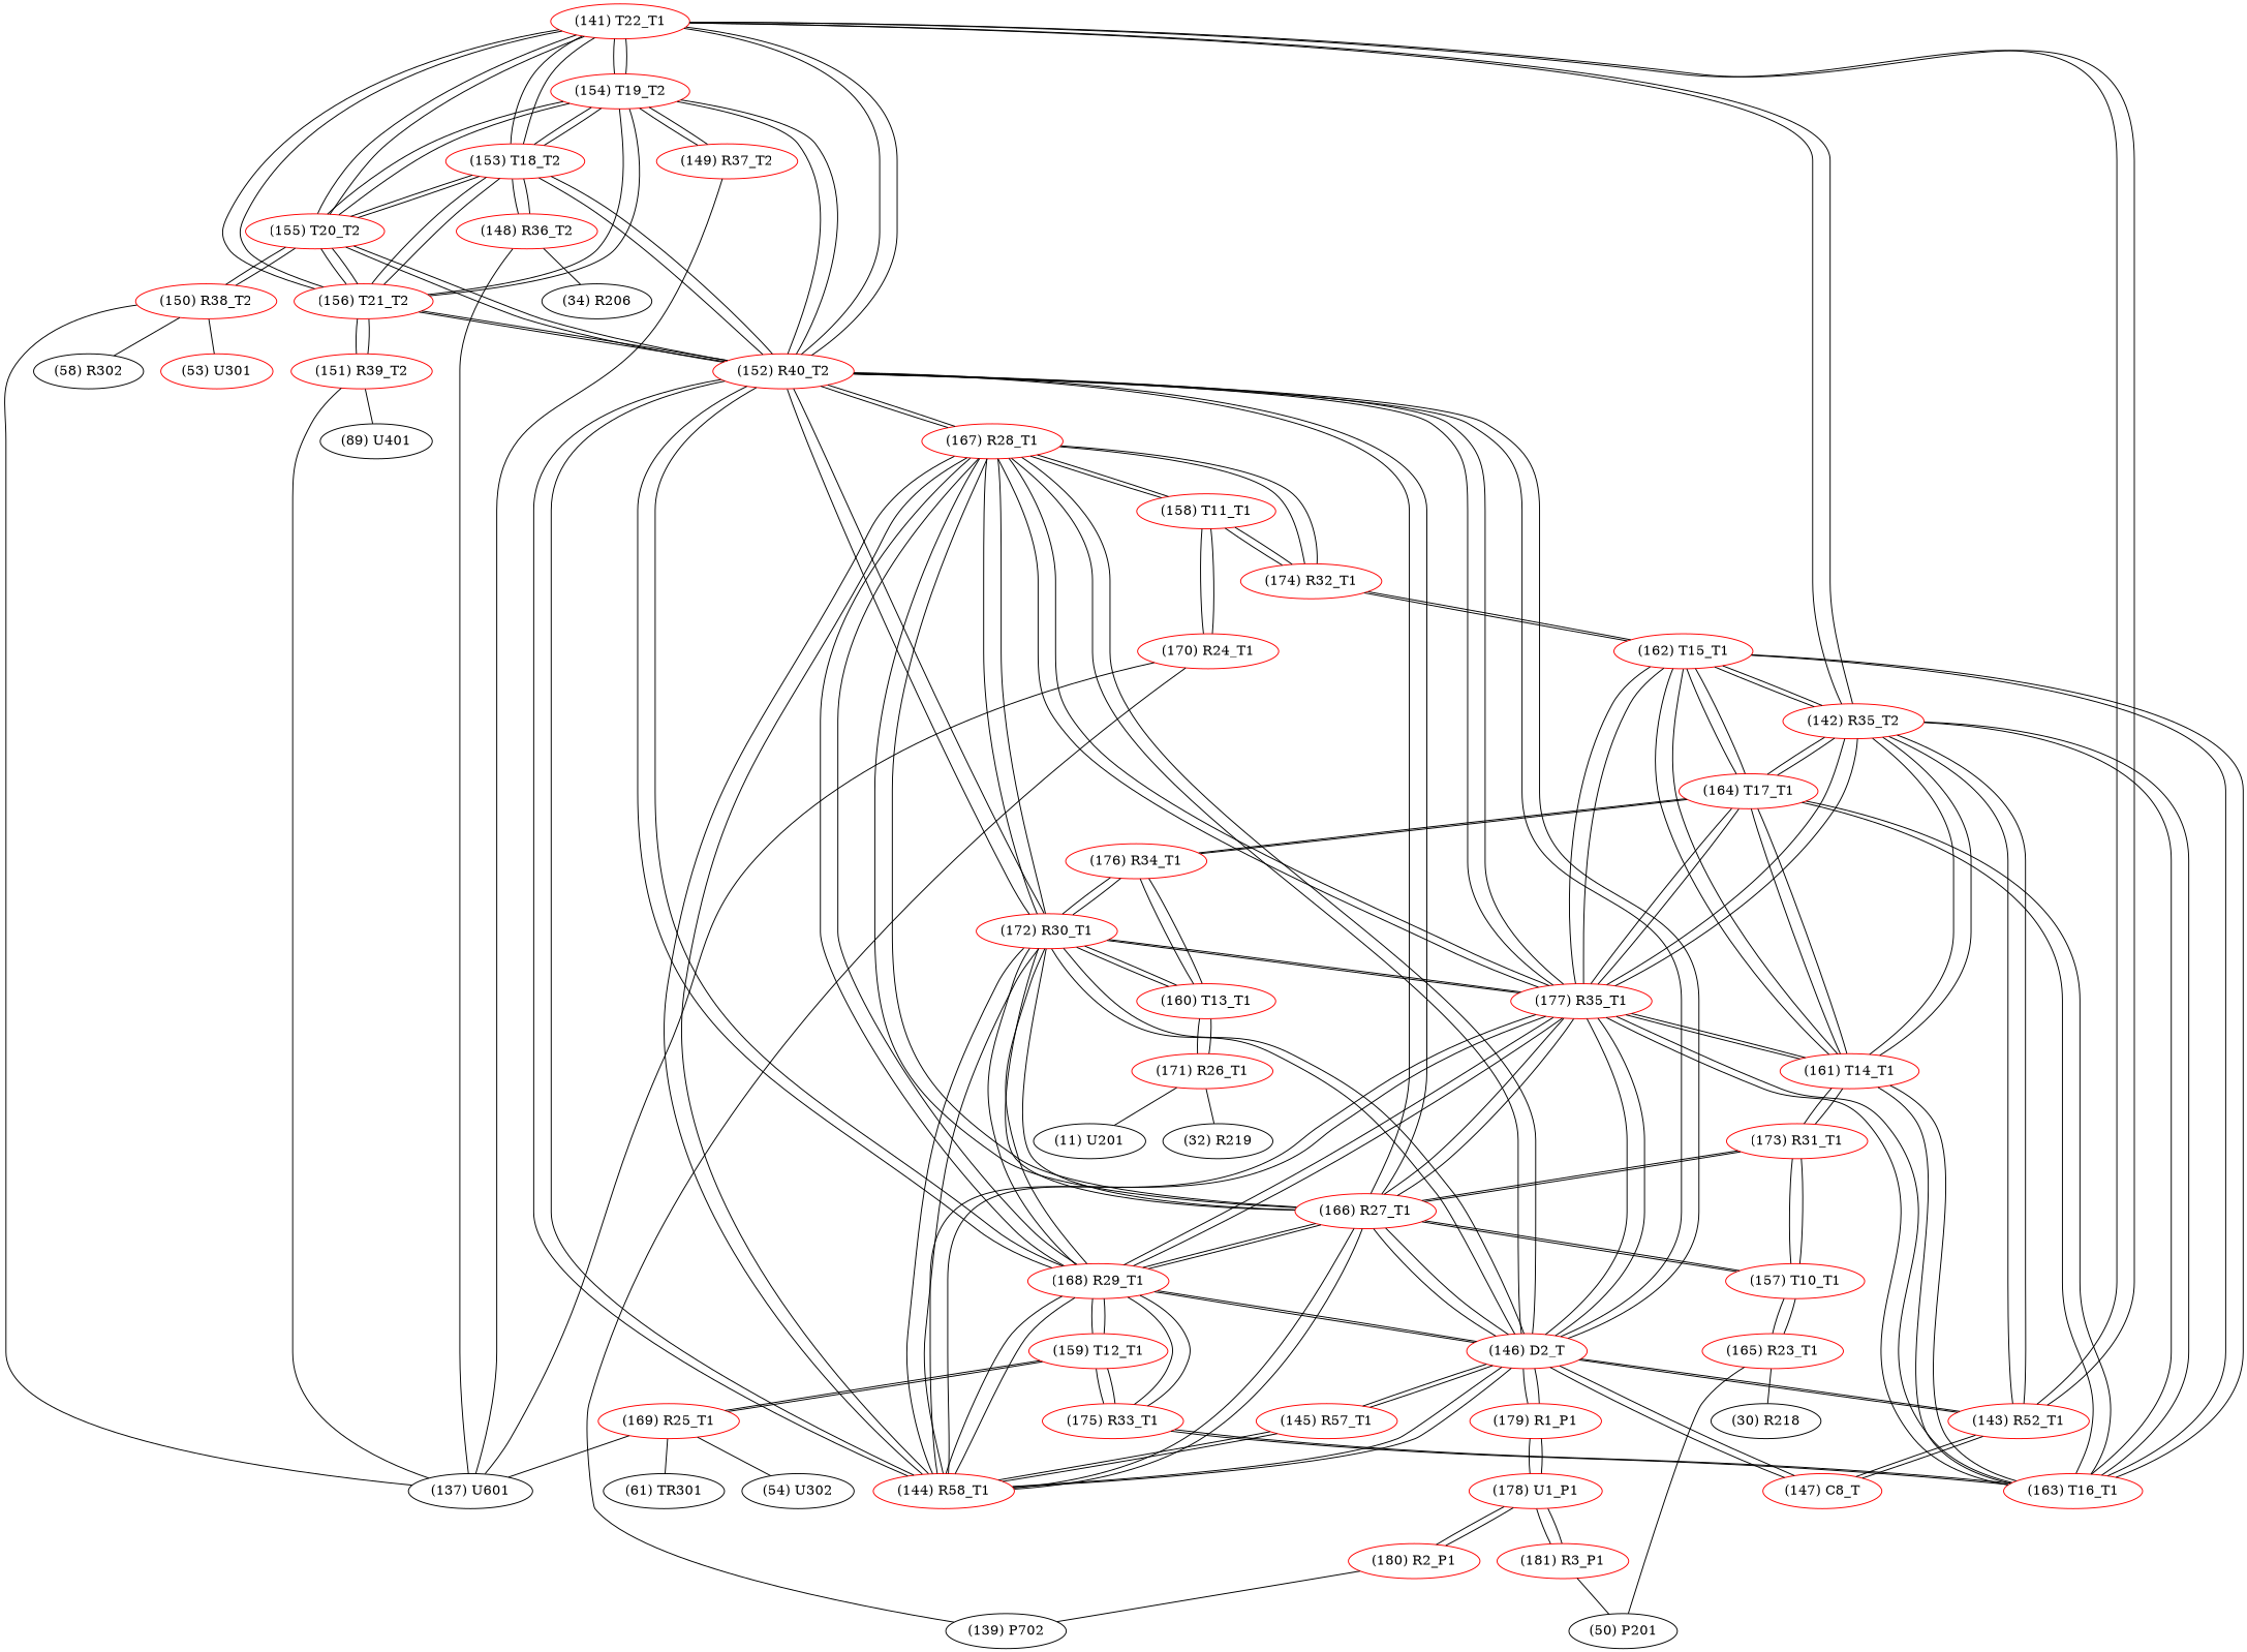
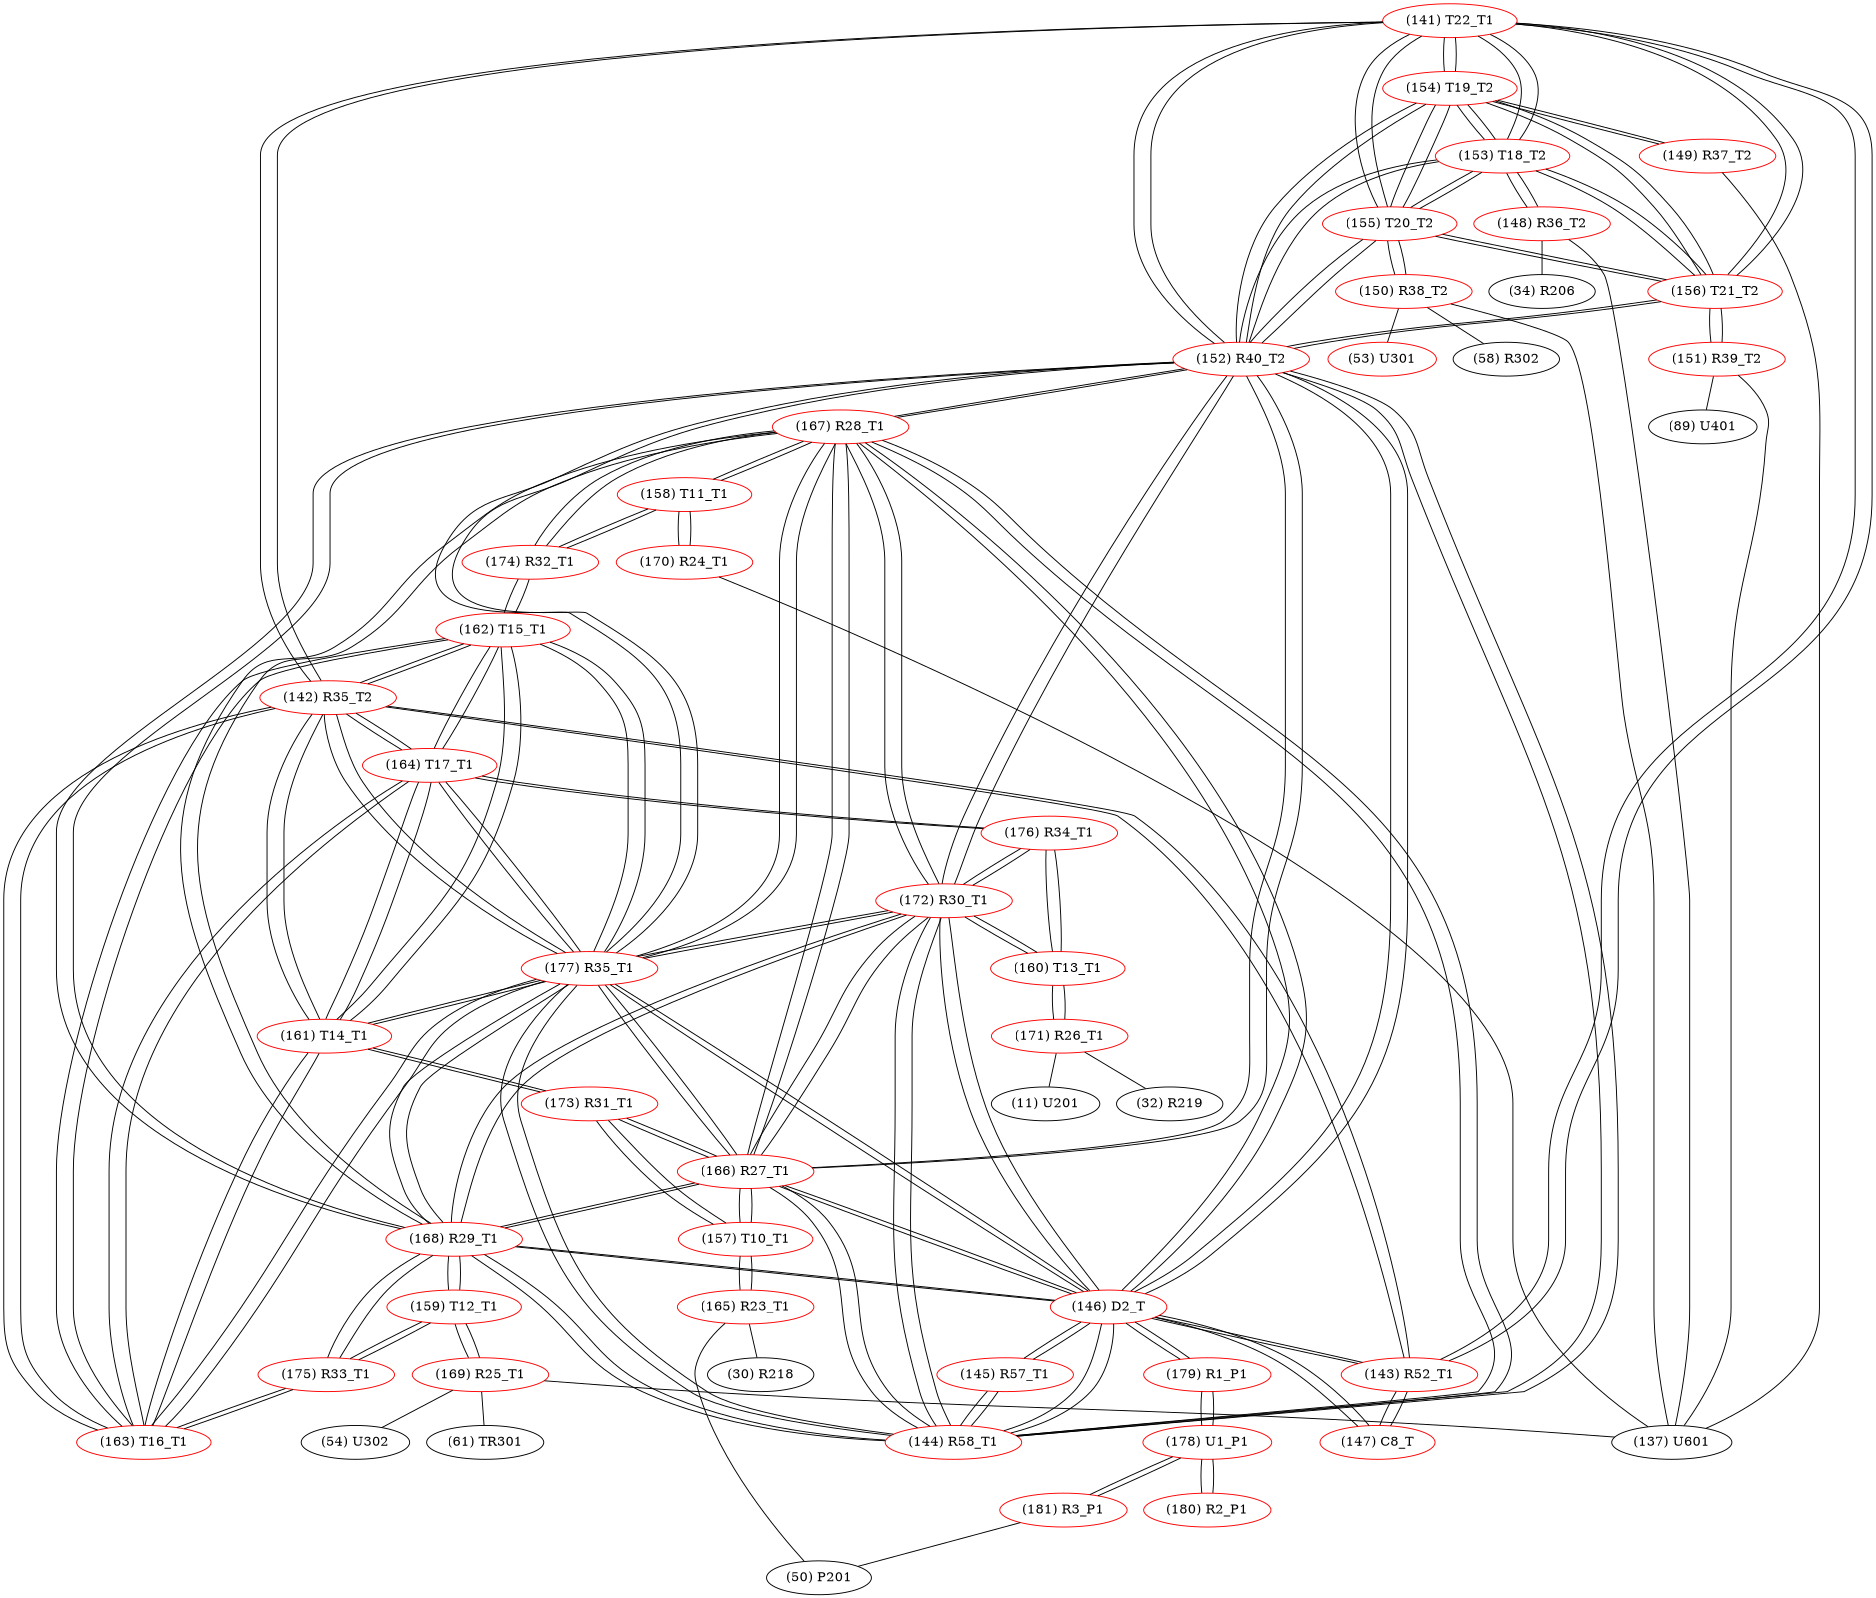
  graph {
    node [color=red]
    n1 [label="(141) T22_T1"]
    n2 [label="(154) T19_T2"]
    n3 [label="(153) T18_T2"]
    n4 [label="(152) R40_T2"]
    n5 [label="(156) T21_T2"]
    n6 [label="(155) T20_T2"]
    n7 [label="(143) R52_T1"]
    n8 [label="(142) R35_T2"]
    n9 [label="(149) R37_T2"]
    n10 [label="(148) R36_T2"]
    n11 [label="(177) R35_T1"]
    n12 [label="(146) D2_T"]
    n13 [label="(144) R58_T1"]
    n14 [label="(168) R29_T1"]
    n15 [label="(172) R30_T1"]
    n16 [label="(166) R27_T1"]
    n17 [label="(167) R28_T1"]
    n18 [label="(151) R39_T2"]
    n19 [label="(150) R38_T2"]
    n20 [label="(147) C8_T"]
    n21 [label="(163) T16_T1"]
    n22 [label="(162) T15_T1"]
    n23 [label="(161) T14_T1"]
    n24 [label="(164) T17_T1"]
    n25 [label="(137) U601" color=""]
    n26 [label="(34) R206" color=""]
    n27 [label="(145) R57_T1"]
    n28 [label="(179) R1_P1"]
    n29 [label="(175) R33_T1"]
    n30 [label="(159) T12_T1"]
    n31 [label="(176) R34_T1"]
    n32 [label="(160) T13_T1"]
    n33 [label="(173) R31_T1"]
    n34 [label="(157) T10_T1"]
    n35 [label="(174) R32_T1"]
    n36 [label="(158) T11_T1"]
    n37 [label="(89) U401" color=""]
    n38 [label="(53) U301"]
    n39 [label="(58) R302" color=""]
    n40 [label="(178) U1_P1"]
    n41 [label="(169) R25_T1"]
    n42 [label="(171) R26_T1"]
    n43 [label="(165) R23_T1"]
    n44 [label="(170) R24_T1"]
    n45 [label="(181) R3_P1"]
    n46 [label="(180) R2_P1"]
    n47 [label="(30) R218" color=""]
    n48 [label="(50) P201" color=""]
-   n49 [label="(139) P702" color=""]
    n50 [label="(54) U302" color=""]
    n51 [label="(61) TR301" color=""]
    n52 [label="(32) R219" color=""]
    n53 [label="(11) U201" color=""]
    n1 -- n2
    n1 -- n3
    n1 -- n4
    n1 -- n5
    n1 -- n6
    n1 -- n7
    n1 -- n8
    n2 -- n1
    n2 -- n3
    n2 -- n4
    n2 -- n5
    n2 -- n6
    n2 -- n9
    n3 -- n1
    n3 -- n2
    n3 -- n4
    n3 -- n5
    n3 -- n6
    n3 -- n10
    n4 -- n1
    n4 -- n2
    n4 -- n3
    n4 -- n5
    n4 -- n6
    n4 -- n11
    n4 -- n12
    n4 -- n13
    n4 -- n14
    n4 -- n15
    n4 -- n16
    n4 -- n17
    n5 -- n1
    n5 -- n2
    n5 -- n3
    n5 -- n4
    n5 -- n6
    n5 -- n18
    n6 -- n1
    n6 -- n2
    n6 -- n3
    n6 -- n4
    n6 -- n5
    n6 -- n19
    n7 -- n1
    n7 -- n8
    n7 -- n12
    n7 -- n20
    n8 -- n1
    n8 -- n7
    n8 -- n11
    n8 -- n21
    n8 -- n22
    n8 -- n23
    n8 -- n24
    n9 -- n2
    n9 -- n25
    n10 -- n3
    n10 -- n25
    n10 -- n26
    n11 -- n4
    n11 -- n8
    n11 -- n12
    n11 -- n13
    n11 -- n14
    n11 -- n15
    n11 -- n16
    n11 -- n17
    n11 -- n21
    n11 -- n22
    n11 -- n23
    n11 -- n24
    n12 -- n4
    n12 -- n7
    n12 -- n11
    n12 -- n13
    n12 -- n14
    n12 -- n15
    n12 -- n16
    n12 -- n17
    n12 -- n20
    n12 -- n27
    n12 -- n28
    n13 -- n4
    n13 -- n11
    n13 -- n12
    n13 -- n14
    n13 -- n15
    n13 -- n16
    n13 -- n17
    n13 -- n27
    n14 -- n4
    n14 -- n11
    n14 -- n12
    n14 -- n13
    n14 -- n15
    n14 -- n16
    n14 -- n17
    n14 -- n29
    n14 -- n30
    n15 -- n4
    n15 -- n11
    n15 -- n12
    n15 -- n13
    n15 -- n14
    n15 -- n16
    n15 -- n17
    n15 -- n31
    n15 -- n32
    n16 -- n4
    n16 -- n11
    n16 -- n12
    n16 -- n13
    n16 -- n14
    n16 -- n15
    n16 -- n17
    n16 -- n33
    n16 -- n34
    n17 -- n4
    n17 -- n11
    n17 -- n12
    n17 -- n13
    n17 -- n14
    n17 -- n15
    n17 -- n16
    n17 -- n35
    n17 -- n36
    n18 -- n5
    n18 -- n25
    n18 -- n37
    n19 -- n6
    n19 -- n25
    n19 -- n38
    n19 -- n39
    n20 -- n7
    n20 -- n12
    n21 -- n8
    n21 -- n11
    n21 -- n22
    n21 -- n23
    n21 -- n24
    n21 -- n29
    n22 -- n8
    n22 -- n11
    n22 -- n21
    n22 -- n23
    n22 -- n24
    n22 -- n35
    n23 -- n8
    n23 -- n11
    n23 -- n21
    n23 -- n22
    n23 -- n24
    n23 -- n33
    n24 -- n8
    n24 -- n11
    n24 -- n21
    n24 -- n22
    n24 -- n23
    n24 -- n31
    n27 -- n12
    n27 -- n13
    n28 -- n12
    n28 -- n40
    n29 -- n14
    n29 -- n21
    n29 -- n30
    n30 -- n14
    n30 -- n29
    n30 -- n41
    n31 -- n15
    n31 -- n24
    n31 -- n32
    n32 -- n15
    n32 -- n31
    n32 -- n42
    n33 -- n16
    n33 -- n23
    n33 -- n34
    n34 -- n16
    n34 -- n33
    n34 -- n43
    n35 -- n17
    n35 -- n22
    n35 -- n36
    n36 -- n17
    n36 -- n35
    n36 -- n44
    n40 -- n28
    n40 -- n45
    n40 -- n46
    n41 -- n25
    n41 -- n30
    n41 -- n50
    n41 -- n51
    n42 -- n32
    n42 -- n52
    n42 -- n53
    n43 -- n34
    n43 -- n47
    n43 -- n48
    n44 -- n25
    n44 -- n36
-   n44 -- n49
    n45 -- n40
    n45 -- n48
    n46 -- n40
-   n46 -- n49
  }
